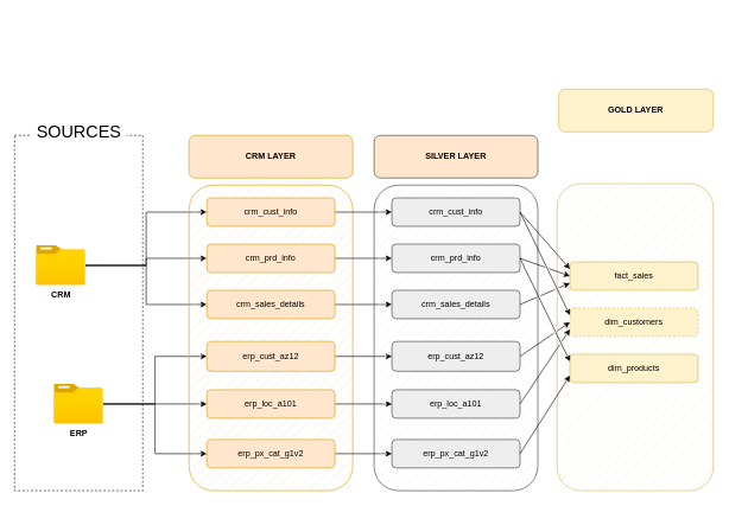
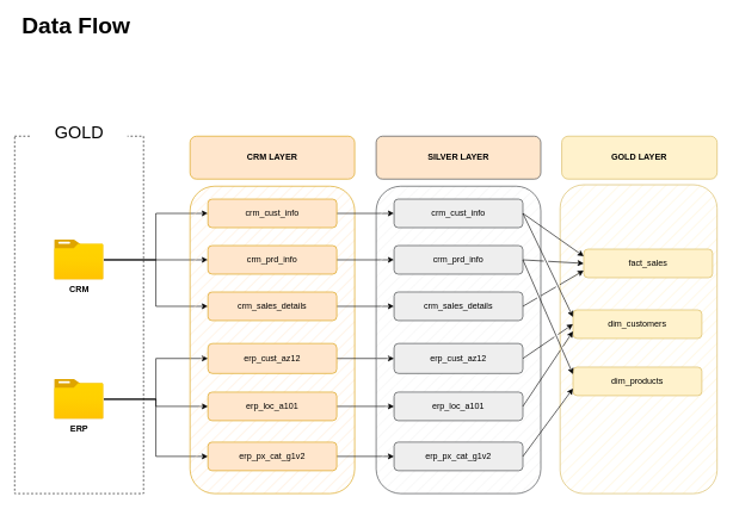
  <mxCell id="0" />
  <mxCell id="1" parent="0" />
  <mxCell id="2" value="&lt;b&gt;CRM LAYER&lt;/b&gt;" style="rounded=1;whiteSpace=wrap;html=1;fillColor=#ffe6cc;strokeColor=#d79b00;" parent="1" vertex="1"><mxGeometry x="265" y="190" width="230" height="60" as="geometry" /></mxCell>
  <mxCell id="3" value="" style="rounded=0;whiteSpace=wrap;html=1;dashed=1;fillColor=none;" parent="1" vertex="1"><mxGeometry x="20" y="190" width="180" height="500" as="geometry" /></mxCell>
- <mxCell id="4" value="&lt;font style=&quot;font-size: 24px;&quot;&gt;SOURCES&lt;/font&gt;" style="text;html=1;align=center;verticalAlign=middle;whiteSpace=wrap;rounded=0;dashed=1;strokeColor=none;fillColor=default;" parent="1" vertex="1"><mxGeometry x="42.5" y="170" width="135" height="30" as="geometry" /></mxCell>
+ <mxCell id="4" value="&lt;font style=&quot;font-size: 24px;&quot;&gt;GOLD&lt;/font&gt;" style="text;html=1;align=center;verticalAlign=middle;whiteSpace=wrap;rounded=0;dashed=1;strokeColor=none;fillColor=default;" parent="1" vertex="1"><mxGeometry x="42.5" y="170" width="135" height="30" as="geometry" /></mxCell>
  <mxCell id="5" style="edgeStyle=orthogonalEdgeStyle;rounded=0;orthogonalLoop=1;jettySize=auto;html=1;entryX=0;entryY=0.5;entryDx=0;entryDy=0;" parent="1" source="8" target="15" edge="1"><mxGeometry relative="1" as="geometry" /></mxCell>
  <mxCell id="6" style="edgeStyle=orthogonalEdgeStyle;rounded=0;orthogonalLoop=1;jettySize=auto;html=1;entryX=0;entryY=0.5;entryDx=0;entryDy=0;" parent="1" source="8" target="17" edge="1"><mxGeometry relative="1" as="geometry" /></mxCell>
  <mxCell id="7" style="edgeStyle=orthogonalEdgeStyle;rounded=0;orthogonalLoop=1;jettySize=auto;html=1;entryX=0;entryY=0.5;entryDx=0;entryDy=0;" parent="1" source="8" target="19" edge="1"><mxGeometry relative="1" as="geometry" /></mxCell>
- <mxCell id="8" value="&lt;b&gt;CRM&lt;/b&gt;" style="image;aspect=fixed;html=1;points=[];align=center;fontSize=12;image=img/lib/azure2/general/Folder_Blank.svg;" parent="1" vertex="1"><mxGeometry x="50.5" y="345" width="69" height="56.0" as="geometry" /></mxCell>
+ <mxCell id="8" value="&lt;b&gt;CRM&lt;/b&gt;" style="image;aspect=fixed;html=1;points=[];align=center;fontSize=12;image=img/lib/azure2/general/Folder_Blank.svg;" parent="1" vertex="1"><mxGeometry x="75.5" y="335" width="69" height="56.0" as="geometry" /></mxCell>
  <mxCell id="9" style="edgeStyle=orthogonalEdgeStyle;rounded=0;orthogonalLoop=1;jettySize=auto;html=1;entryX=0;entryY=0.5;entryDx=0;entryDy=0;" parent="1" source="12" target="23" edge="1"><mxGeometry relative="1" as="geometry" /></mxCell>
  <mxCell id="10" style="edgeStyle=orthogonalEdgeStyle;rounded=0;orthogonalLoop=1;jettySize=auto;html=1;entryX=0;entryY=0.5;entryDx=0;entryDy=0;" parent="1" source="12" target="25" edge="1"><mxGeometry relative="1" as="geometry" /></mxCell>
  <mxCell id="11" style="edgeStyle=orthogonalEdgeStyle;rounded=0;orthogonalLoop=1;jettySize=auto;html=1;entryX=0;entryY=0.5;entryDx=0;entryDy=0;" parent="1" source="12" target="21" edge="1"><mxGeometry relative="1" as="geometry" /></mxCell>
- <mxCell id="12" value="&lt;b&gt;ERP&lt;/b&gt;" style="image;aspect=fixed;html=1;points=[];align=center;fontSize=12;image=img/lib/azure2/general/Folder_Blank.svg;" parent="1" vertex="1"><mxGeometry x="75.5" y="540" width="69" height="56.0" as="geometry" /></mxCell>
+ <mxCell id="12" value="&lt;b&gt;ERP&lt;/b&gt;" style="image;aspect=fixed;html=1;points=[];align=center;fontSize=12;image=img/lib/azure2/general/Folder_Blank.svg;" parent="1" vertex="1"><mxGeometry x="75.5" y="530" width="69" height="56.0" as="geometry" /></mxCell>
  <mxCell id="13" value="" style="rounded=1;whiteSpace=wrap;html=1;fillColor=#ffe6cc;strokeColor=#d79b00;glass=0;shadow=0;fillStyle=hatch;gradientColor=none;" parent="1" vertex="1"><mxGeometry x="265" y="260" width="230" height="430" as="geometry" /></mxCell>
  <mxCell id="14" style="edgeStyle=orthogonalEdgeStyle;rounded=0;orthogonalLoop=1;jettySize=auto;html=1;exitX=1;exitY=0.5;exitDx=0;exitDy=0;" parent="1" source="15" target="28" edge="1"><mxGeometry relative="1" as="geometry" /></mxCell>
  <mxCell id="15" value="crm_cust_info" style="rounded=1;whiteSpace=wrap;html=1;fillColor=#ffe6cc;strokeColor=#d79b00;" parent="1" vertex="1"><mxGeometry x="290" y="278" width="180" height="40" as="geometry" /></mxCell>
  <mxCell id="16" style="edgeStyle=orthogonalEdgeStyle;rounded=0;orthogonalLoop=1;jettySize=auto;html=1;exitX=1;exitY=0.5;exitDx=0;exitDy=0;entryX=0;entryY=0.5;entryDx=0;entryDy=0;" parent="1" source="17" target="29" edge="1"><mxGeometry relative="1" as="geometry" /></mxCell>
  <mxCell id="17" value="crm_prd_info" style="rounded=1;whiteSpace=wrap;html=1;fillColor=#ffe6cc;strokeColor=#d79b00;" parent="1" vertex="1"><mxGeometry x="290" y="343" width="180" height="40" as="geometry" /></mxCell>
  <mxCell id="18" style="edgeStyle=orthogonalEdgeStyle;rounded=0;orthogonalLoop=1;jettySize=auto;html=1;exitX=1;exitY=0.5;exitDx=0;exitDy=0;entryX=0;entryY=0.5;entryDx=0;entryDy=0;" parent="1" source="19" target="30" edge="1"><mxGeometry relative="1" as="geometry" /></mxCell>
  <mxCell id="19" value="crm_sales_details" style="rounded=1;whiteSpace=wrap;html=1;fillColor=#ffe6cc;strokeColor=#d79b00;" parent="1" vertex="1"><mxGeometry x="290" y="408" width="180" height="40" as="geometry" /></mxCell>
  <mxCell id="20" style="edgeStyle=orthogonalEdgeStyle;rounded=0;orthogonalLoop=1;jettySize=auto;html=1;exitX=1;exitY=0.5;exitDx=0;exitDy=0;entryX=0;entryY=0.5;entryDx=0;entryDy=0;" parent="1" source="21" target="31" edge="1"><mxGeometry relative="1" as="geometry" /></mxCell>
  <mxCell id="21" value="erp_cust_az12" style="rounded=1;whiteSpace=wrap;html=1;fillColor=#ffe6cc;strokeColor=#d79b00;" parent="1" vertex="1"><mxGeometry x="290" y="480" width="180" height="42" as="geometry" /></mxCell>
  <mxCell id="22" style="edgeStyle=orthogonalEdgeStyle;rounded=0;orthogonalLoop=1;jettySize=auto;html=1;exitX=1;exitY=0.5;exitDx=0;exitDy=0;entryX=0;entryY=0.5;entryDx=0;entryDy=0;" parent="1" source="23" target="32" edge="1"><mxGeometry relative="1" as="geometry" /></mxCell>
  <mxCell id="23" value="erp_loc_a101" style="rounded=1;whiteSpace=wrap;html=1;fillColor=#ffe6cc;strokeColor=#d79b00;" parent="1" vertex="1"><mxGeometry x="290" y="548" width="180" height="40" as="geometry" /></mxCell>
  <mxCell id="24" style="edgeStyle=orthogonalEdgeStyle;rounded=0;orthogonalLoop=1;jettySize=auto;html=1;exitX=1;exitY=0.5;exitDx=0;exitDy=0;entryX=0;entryY=0.5;entryDx=0;entryDy=0;" parent="1" source="25" target="33" edge="1"><mxGeometry relative="1" as="geometry" /></mxCell>
  <mxCell id="25" value="erp_px_cat_g1v2" style="rounded=1;whiteSpace=wrap;html=1;fillColor=#ffe6cc;strokeColor=#d79b00;" parent="1" vertex="1"><mxGeometry x="290" y="618" width="180" height="40" as="geometry" /></mxCell>
  <mxCell id="26" value="&lt;b&gt;SILVER LAYER&lt;/b&gt;" style="rounded=1;whiteSpace=wrap;html=1;fillColor=#ffe6cc;strokeColor=#36393d;" parent="1" vertex="1"><mxGeometry x="525" y="190" width="230" height="60" as="geometry" /></mxCell>
  <mxCell id="27" value="" style="rounded=1;whiteSpace=wrap;html=1;fillColor=#EEEEEE;strokeColor=#36393d;glass=0;shadow=0;fillStyle=hatch;gradientColor=none;" parent="1" vertex="1"><mxGeometry x="525" y="260" width="230" height="430" as="geometry" /></mxCell>
  <mxCell id="28" value="crm_cust_info" style="rounded=1;whiteSpace=wrap;html=1;fillColor=#eeeeee;strokeColor=#36393d;" parent="1" vertex="1"><mxGeometry x="550" y="278" width="180" height="40" as="geometry" /></mxCell>
  <mxCell id="29" value="crm_prd_info" style="rounded=1;whiteSpace=wrap;html=1;fillColor=#eeeeee;strokeColor=#36393d;" parent="1" vertex="1"><mxGeometry x="550" y="343" width="180" height="40" as="geometry" /></mxCell>
  <mxCell id="30" value="crm_sales_details" style="rounded=1;whiteSpace=wrap;html=1;fillColor=#eeeeee;strokeColor=#36393d;" parent="1" vertex="1"><mxGeometry x="550" y="408" width="180" height="40" as="geometry" /></mxCell>
  <mxCell id="31" value="erp_cust_az12" style="rounded=1;whiteSpace=wrap;html=1;fillColor=#eeeeee;strokeColor=#36393d;" parent="1" vertex="1"><mxGeometry x="550" y="480" width="180" height="42" as="geometry" /></mxCell>
  <mxCell id="32" value="erp_loc_a101" style="rounded=1;whiteSpace=wrap;html=1;fillColor=#eeeeee;strokeColor=#36393d;" parent="1" vertex="1"><mxGeometry x="550" y="548" width="180" height="40" as="geometry" /></mxCell>
  <mxCell id="33" value="erp_px_cat_g1v2" style="rounded=1;whiteSpace=wrap;html=1;fillColor=#eeeeee;strokeColor=#36393d;" parent="1" vertex="1"><mxGeometry x="550" y="618" width="180" height="40" as="geometry" /></mxCell>
- <mxCell id="34" value="&lt;b&gt;GOLD LAYER&lt;/b&gt;" style="rounded=1;whiteSpace=wrap;html=1;fillColor=#fff2cc;strokeColor=#d6b656;" vertex="1" parent="1"><mxGeometry x="784.3" y="125" width="217" height="60" as="geometry" /></mxCell>
+ <mxCell id="34" value="&lt;b&gt;GOLD LAYER&lt;/b&gt;" style="rounded=1;whiteSpace=wrap;html=1;fillColor=#fff2cc;strokeColor=#d6b656;" vertex="1" parent="1"><mxGeometry x="784.3" y="190" width="217" height="60" as="geometry" /></mxCell>
  <mxCell id="35" value="" style="rounded=1;whiteSpace=wrap;html=1;fillColor=#fff2cc;strokeColor=#d6b656;glass=0;shadow=0;fillStyle=hatch;" vertex="1" parent="1"><mxGeometry x="782" y="258" width="219.3" height="432" as="geometry" /></mxCell>
- <mxCell id="36" value="fact_sales" style="rounded=1;whiteSpace=wrap;html=1;fillColor=#fff2cc;strokeColor=#d6b656;" vertex="1" parent="1"><mxGeometry x="800" y="368" width="180" height="40" as="geometry" /></mxCell>
- <mxCell id="37" value="dim_customers" style="rounded=1;whiteSpace=wrap;html=1;fillColor=#fff2cc;strokeColor=#d6b656;dashed=1;" vertex="1" parent="1"><mxGeometry x="800" y="433" width="180" height="40" as="geometry" /></mxCell>
- <mxCell id="38" value="dim_products" style="rounded=1;whiteSpace=wrap;html=1;fillColor=#fff2cc;strokeColor=#d6b656;" vertex="1" parent="1"><mxGeometry x="800" y="498" width="180" height="40" as="geometry" /></mxCell>
+ <mxCell id="36" value="fact_sales" style="rounded=1;whiteSpace=wrap;html=1;fillColor=#fff2cc;strokeColor=#d6b656;" vertex="1" parent="1"><mxGeometry x="815" y="348" width="180" height="40" as="geometry" /></mxCell>
+ <mxCell id="37" value="dim_customers" style="rounded=1;whiteSpace=wrap;html=1;fillColor=#fff2cc;strokeColor=#d6b656;" vertex="1" parent="1"><mxGeometry x="800" y="433" width="180" height="40" as="geometry" /></mxCell>
+ <mxCell id="38" value="dim_products" style="rounded=1;whiteSpace=wrap;html=1;fillColor=#fff2cc;strokeColor=#d6b656;" vertex="1" parent="1"><mxGeometry x="800" y="513" width="180" height="40" as="geometry" /></mxCell>
  <mxCell id="39" value="" style="endArrow=classic;html=1;rounded=0;exitX=1;exitY=0.5;exitDx=0;exitDy=0;entryX=0;entryY=0.25;entryDx=0;entryDy=0;jumpStyle=gap;" edge="1" parent="1" source="28" target="36"><mxGeometry width="50" height="50" relative="1" as="geometry"><mxPoint x="625" y="440" as="sourcePoint" /><mxPoint x="675" y="390" as="targetPoint" /></mxGeometry></mxCell>
  <mxCell id="40" value="" style="endArrow=classic;html=1;rounded=0;exitX=1;exitY=0.5;exitDx=0;exitDy=0;entryX=0;entryY=0.25;entryDx=0;entryDy=0;jumpStyle=gap;" edge="1" parent="1" source="28" target="37"><mxGeometry width="50" height="50" relative="1" as="geometry"><mxPoint x="840" y="308" as="sourcePoint" /><mxPoint x="970" y="400" as="targetPoint" /></mxGeometry></mxCell>
  <mxCell id="41" value="" style="endArrow=classic;html=1;rounded=0;exitX=1;exitY=0.5;exitDx=0;exitDy=0;entryX=0;entryY=0.25;entryDx=0;entryDy=0;jumpStyle=gap;" edge="1" parent="1" source="29" target="38"><mxGeometry width="50" height="50" relative="1" as="geometry"><mxPoint x="855" y="370" as="sourcePoint" /><mxPoint x="985" y="527" as="targetPoint" /></mxGeometry></mxCell>
  <mxCell id="42" value="" style="endArrow=classic;html=1;rounded=0;exitX=1;exitY=0.5;exitDx=0;exitDy=0;entryX=0;entryY=0.5;entryDx=0;entryDy=0;jumpStyle=gap;" edge="1" parent="1" source="29" target="36"><mxGeometry width="50" height="50" relative="1" as="geometry"><mxPoint x="840" y="373" as="sourcePoint" /><mxPoint x="970" y="530" as="targetPoint" /></mxGeometry></mxCell>
  <mxCell id="43" value="" style="endArrow=classic;html=1;rounded=0;exitX=1;exitY=0.5;exitDx=0;exitDy=0;entryX=0;entryY=0.75;entryDx=0;entryDy=0;jumpStyle=gap;" edge="1" parent="1" source="30" target="36"><mxGeometry width="50" height="50" relative="1" as="geometry"><mxPoint x="840" y="373" as="sourcePoint" /><mxPoint x="970" y="530" as="targetPoint" /></mxGeometry></mxCell>
  <mxCell id="44" value="" style="endArrow=classic;html=1;rounded=0;exitX=1;exitY=0.5;exitDx=0;exitDy=0;entryX=0;entryY=0.5;entryDx=0;entryDy=0;jumpStyle=gap;" edge="1" parent="1" source="31" target="37"><mxGeometry width="50" height="50" relative="1" as="geometry"><mxPoint x="855" y="480" as="sourcePoint" /><mxPoint x="985" y="637" as="targetPoint" /></mxGeometry></mxCell>
  <mxCell id="45" value="" style="endArrow=classic;html=1;rounded=0;exitX=1;exitY=0.5;exitDx=0;exitDy=0;entryX=0;entryY=0.75;entryDx=0;entryDy=0;jumpStyle=gap;" edge="1" parent="1" source="32" target="37"><mxGeometry width="50" height="50" relative="1" as="geometry"><mxPoint x="855" y="568" as="sourcePoint" /><mxPoint x="985" y="522" as="targetPoint" /></mxGeometry></mxCell>
  <mxCell id="46" value="" style="endArrow=classic;html=1;rounded=0;exitX=1;exitY=0.5;exitDx=0;exitDy=0;entryX=0;entryY=0.75;entryDx=0;entryDy=0;jumpStyle=gap;" edge="1" parent="1" source="33" target="38"><mxGeometry width="50" height="50" relative="1" as="geometry"><mxPoint x="830" y="635" as="sourcePoint" /><mxPoint x="960" y="522" as="targetPoint" /></mxGeometry></mxCell>
+ <mxCell id="47" value="&lt;font style=&quot;font-size: 32px;&quot;&gt;&lt;b&gt;Data Flow&lt;/b&gt;&lt;/font&gt;" style="text;html=1;align=center;verticalAlign=middle;whiteSpace=wrap;rounded=0;" vertex="1" parent="1"><mxGeometry x="20" y="20" width="172" height="30" as="geometry" /></mxCell>
